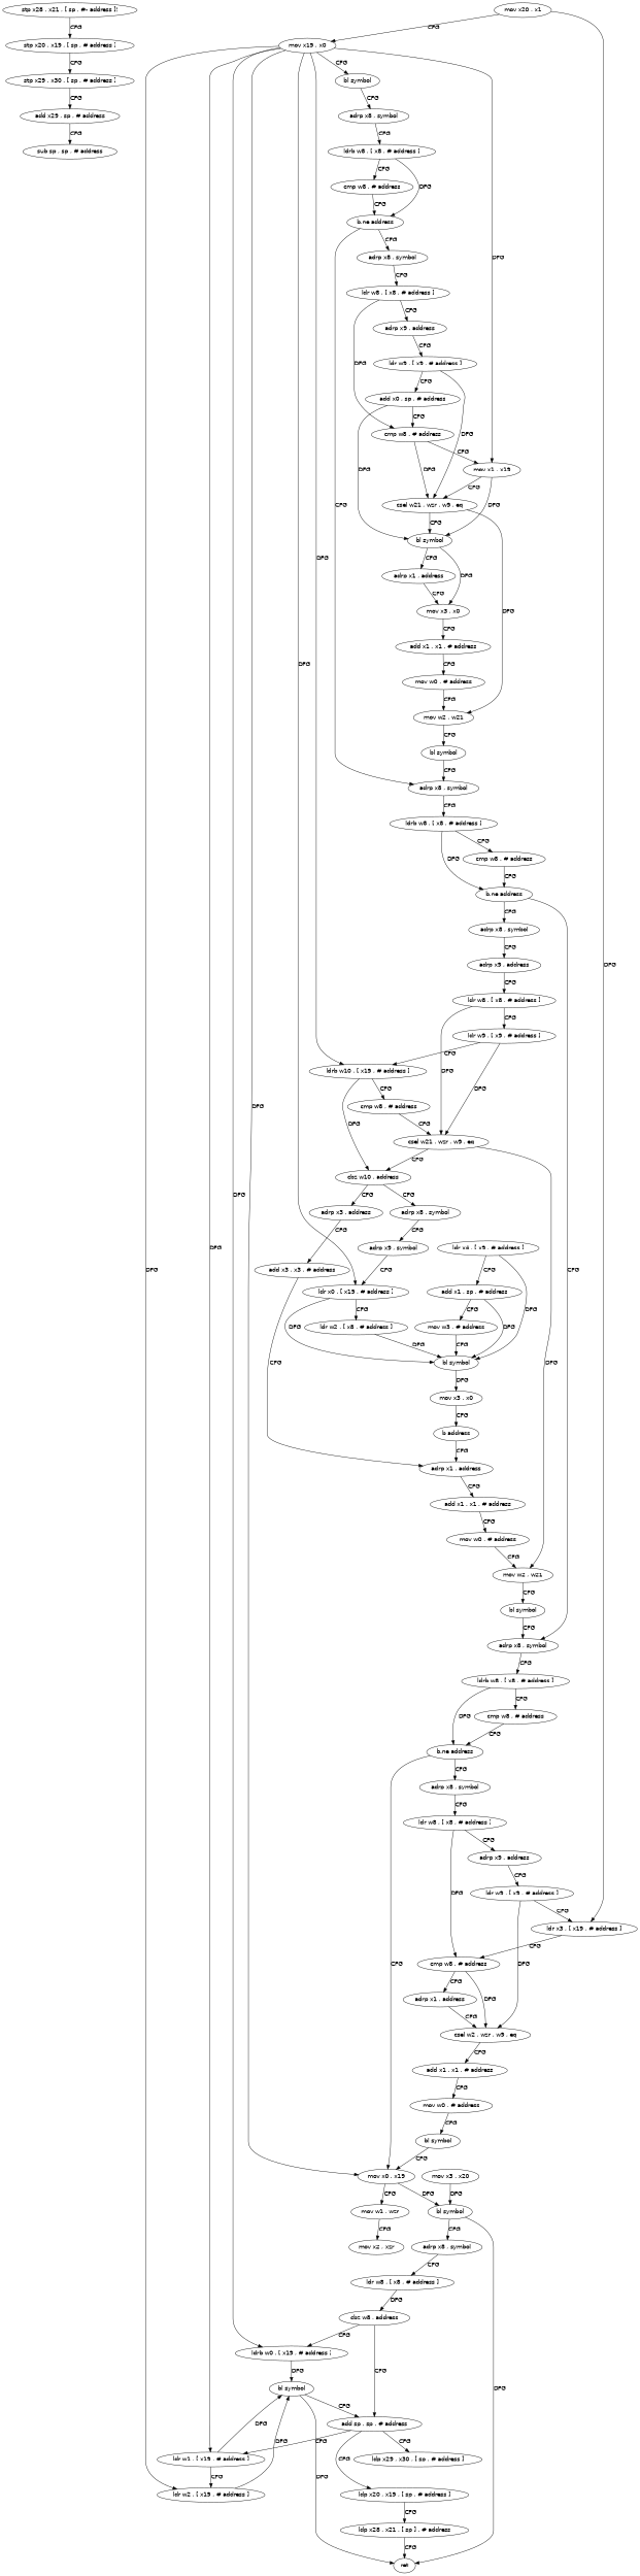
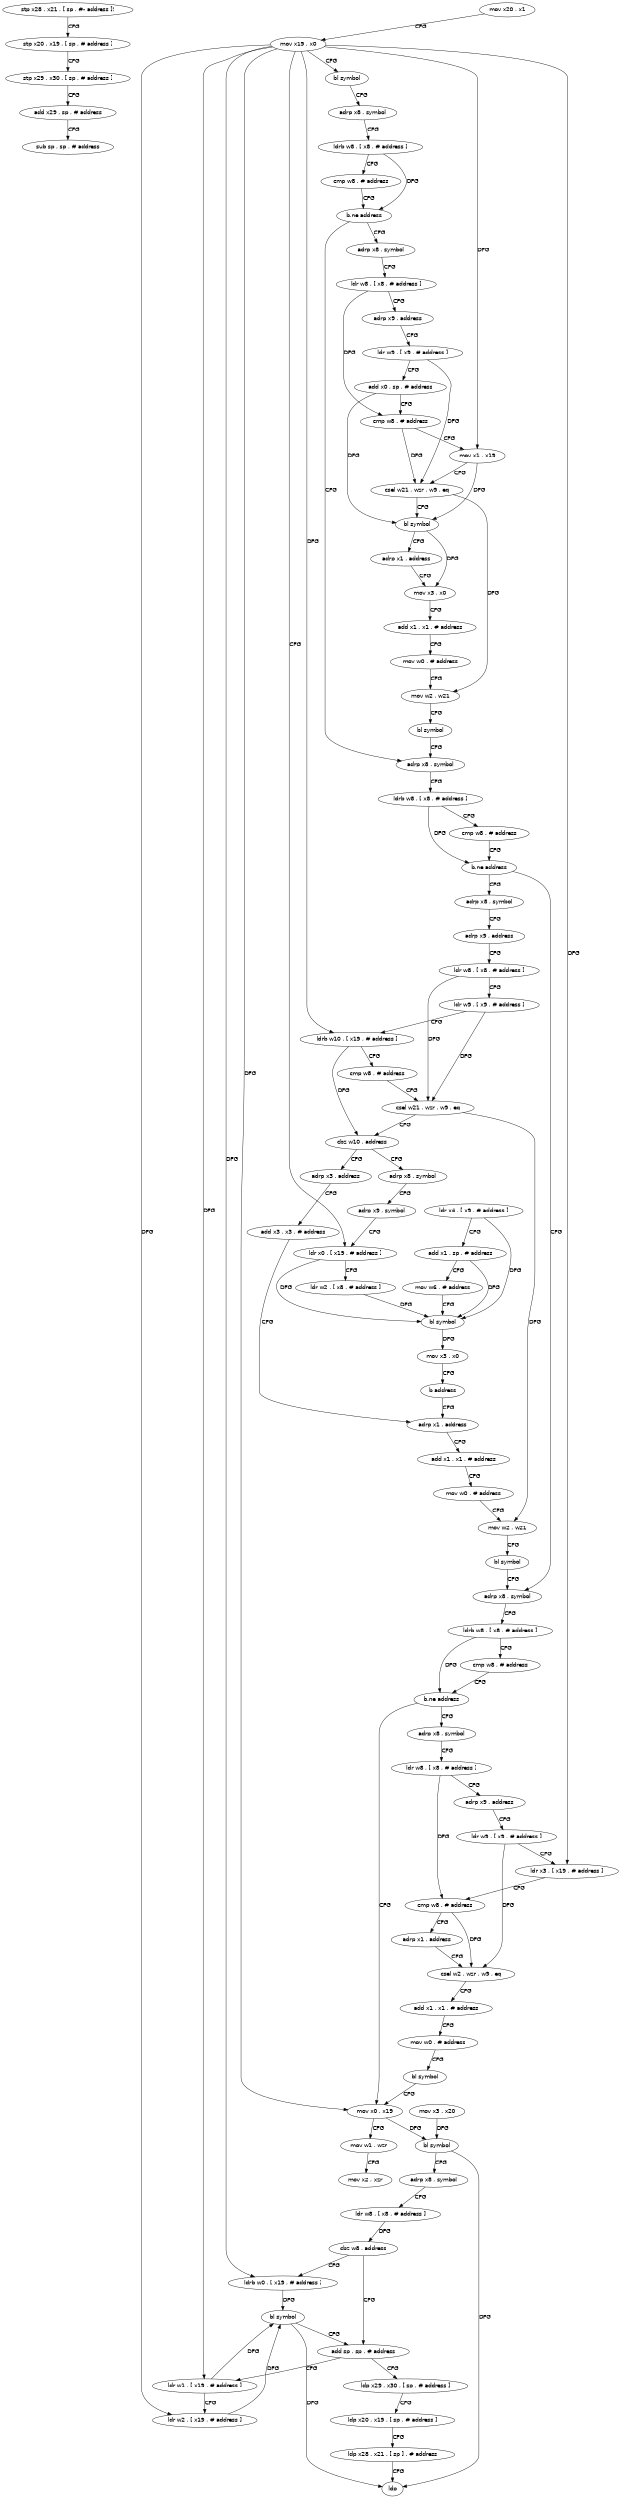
  digraph {
    fontname="DejaVu Sans"
    node [fontname="DejaVu Sans"]
    edge [fontname="DejaVu Sans"]
    n1 [label="stp x28 , x21 , [ sp , #- address ]!"]
    n2 [label="stp x20 , x19 , [ sp , # address ]"]
    n3 [label="stp x29 , x30 , [ sp , # address ]"]
    n4 [label="add x29 , sp , # address"]
    n5 [label="sub sp , sp , # address"]
    n6 [label="mov x20 , x1"]
    n7 [label="mov x19 , x0"]
    n8 [label="bl symbol"]
    n9 [label="mov x1 , x19"]
    n10 [label="mov x0 , x19"]
    n11 [label="ldrb w10 , [ x19 , # address ]"]
    n12 [label="ldrb w0 , [ x19 , # address ]"]
    n13 [label="ldr x3 , [ x19 , # address ]"]
    n14 [label="ldr x0 , [ x19 , # address ]"]
    n15 [label="ldr w1 , [ x19 , # address ]"]
    n16 [label="ldr w2 , [ x19 , # address ]"]
    n17 [label="mov x3 , x20"]
    n18 [label="bl symbol"]
    n19 [label="adrp x8 , symbol"]
    n20 [label="csel w21 , wzr , w9 , eq"]
    n21 [label="bl symbol"]
    n22 [label="mov w1 , wzr"]
    n23 [label="cmp w8 , # address"]
    n24 [label="cbz w10 , address"]
    n25 [label="bl symbol"]
    n26 [label="cmp w8 , # address"]
    n27 [label="ldr w2 , [ x8 , # address ]"]
    n28 [label="bl symbol"]
    n29 [label="ldrb w8 , [ x8 , # address ]"]
    n30 [label="cmp w8 , # address"]
    n31 [label="b.ne address"]
    n32 [label="adrp x8 , symbol"]
    n33 [label="adrp x8 , symbol"]
    n34 [label="ldrb w8 , [ x8 , # address ]"]
    n35 [label="ldr w8 , [ x8 , # address ]"]
    n36 [label="cmp w8 , # address"]
    n37 [label="b.ne address"]
    n38 [label="adrp x9 , address"]
    n39 [label="cmp w8 , # address"]
    n40 [label="adrp x8 , symbol"]
    n41 [label="adrp x8 , symbol"]
    n42 [label="ldrb w8 , [ x8 , # address ]"]
    n43 [label="adrp x9 , address"]
    n44 [label="cmp w8 , # address"]
    n45 [label="b.ne address"]
    n46 [label="ldr w8 , [ x8 , # address ]"]
    n47 [label="ldr w9 , [ x9 , # address ]"]
    n48 [label="add x0 , sp , # address"]
    n49 [label="mov w2 , w21"]
    n50 [label="adrp x1 , address"]
    n51 [label="mov x3 , x0"]
    n52 [label="bl symbol"]
    n53 [label="add x1 , x1 , # address"]
    n54 [label="mov w0 , # address"]
    n55 [label="adrp x8 , symbol"]
    n56 [label="ldr w8 , [ x8 , # address ]"]
    n57 [label="mov x2 , xzr"]
    n58 [label="adrp x8 , symbol"]
-   n59 [label=ret]
+   n59 [label=ldp]
    n60 [label="adrp x9 , address"]
    n61 [label="ldr w9 , [ x9 , # address ]"]
    n62 [label="csel w21 , wzr , w9 , eq"]
    n63 [label="mov w2 , w21"]
    n64 [label="adrp x3 , address"]
    n65 [label="adrp x8 , symbol"]
    n66 [label="bl symbol"]
    n67 [label="add x3 , x3 , # address"]
    n68 [label="adrp x9 , symbol"]
    n69 [label="adrp x1 , address"]
    n70 [label="ldr w8 , [ x8 , # address ]"]
    n71 [label="cbz w8 , address"]
    n72 [label="add sp , sp , # address"]
    n73 [label="ldp x29 , x30 , [ sp , # address ]"]
    n74 [label="ldp x20 , x19 , [ sp , # address ]"]
    n75 [label="ldr w9 , [ x9 , # address ]"]
    n76 [label="csel w2 , wzr , w9 , eq"]
    n77 [label="adrp x1 , address"]
    n78 [label="add x1 , x1 , # address"]
    n79 [label="mov w0 , # address"]
    n80 [label="bl symbol"]
    n81 [label="add x1 , x1 , # address"]
    n82 [label="mov w0 , # address"]
    n83 [label="mov x3 , x0"]
    n84 [label="ldr x4 , [ x9 , # address ]"]
    n85 [label="add x1 , sp , # address"]
-   n86 [label="mov w3 , # address"]
+   n86 [label="mov w6 , # address"]
    n87 [label="b address"]
    n88 [label="ldp x28 , x21 , [ sp ] , # address"]
    n1 -> n2 [label=CFG]
    n2 -> n3 [label=CFG]
    n3 -> n4 [label=CFG]
    n4 -> n5 [label=CFG]
    n6 -> n7 [label=CFG]
    n7 -> n8 [label=CFG]
    n7 -> n9 [label=DFG]
    n7 -> n10 [label=DFG]
    n7 -> n11 [label=DFG]
    n7 -> n12 [label=DFG]
-   n6 -> n13 [label=DFG]
-   n7 -> n14 [label=DFG]
+   n7 -> n13 [label=DFG]
+   n7 -> n14 [label=CFG]
    n7 -> n15 [label=DFG]
    n7 -> n16 [label=DFG]
    n8 -> n19 [label=CFG]
    n9 -> n20 [label=CFG]
    n9 -> n21 [label=DFG]
    n10 -> n18 [label=DFG]
    n10 -> n22 [label=CFG]
    n11 -> n23 [label=CFG]
    n11 -> n24 [label=DFG]
    n12 -> n25 [label=DFG]
    n13 -> n26 [label=CFG]
    n14 -> n27 [label=CFG]
    n14 -> n28 [label=DFG]
    n15 -> n16 [label=CFG]
    n15 -> n25 [label=DFG]
    n16 -> n25 [label=DFG]
    n17 -> n18 [label=DFG]
    n18 -> n58 [label=CFG]
    n18 -> n59 [label=DFG]
    n19 -> n29 [label=CFG]
    n20 -> n21 [label=CFG]
    n20 -> n49 [label=DFG]
    n21 -> n50 [label=CFG]
    n21 -> n51 [label=DFG]
    n22 -> n57 [label=CFG]
    n23 -> n62 [label=CFG]
    n24 -> n64 [label=CFG]
    n24 -> n65 [label=CFG]
    n25 -> n59 [label=DFG]
    n25 -> n72 [label=CFG]
    n26 -> n76 [label=DFG]
    n26 -> n77 [label=CFG]
    n27 -> n28 [label=DFG]
    n28 -> n83 [label=DFG]
    n29 -> n30 [label=CFG]
    n29 -> n31 [label=DFG]
    n30 -> n31 [label=CFG]
    n31 -> n32 [label=CFG]
    n31 -> n33 [label=CFG]
    n32 -> n34 [label=CFG]
    n33 -> n35 [label=CFG]
    n34 -> n36 [label=CFG]
    n34 -> n37 [label=DFG]
    n35 -> n38 [label=CFG]
    n35 -> n39 [label=DFG]
    n36 -> n37 [label=CFG]
    n37 -> n40 [label=CFG]
    n37 -> n41 [label=CFG]
    n38 -> n47 [label=CFG]
    n39 -> n9 [label=CFG]
    n39 -> n20 [label=DFG]
    n40 -> n42 [label=CFG]
    n41 -> n43 [label=CFG]
    n42 -> n44 [label=CFG]
    n42 -> n45 [label=DFG]
    n43 -> n46 [label=CFG]
    n44 -> n45 [label=CFG]
    n45 -> n10 [label=CFG]
    n45 -> n55 [label=CFG]
    n46 -> n61 [label=CFG]
    n46 -> n62 [label=DFG]
    n47 -> n20 [label=DFG]
    n47 -> n48 [label=CFG]
    n48 -> n21 [label=DFG]
    n48 -> n39 [label=CFG]
    n49 -> n52 [label=CFG]
    n50 -> n51 [label=CFG]
    n51 -> n53 [label=CFG]
    n52 -> n32 [label=CFG]
    n53 -> n54 [label=CFG]
    n54 -> n49 [label=CFG]
    n55 -> n56 [label=CFG]
    n56 -> n26 [label=DFG]
    n56 -> n60 [label=CFG]
    n58 -> n70 [label=CFG]
    n60 -> n75 [label=CFG]
    n61 -> n11 [label=CFG]
    n61 -> n62 [label=DFG]
    n62 -> n24 [label=CFG]
    n62 -> n63 [label=DFG]
    n63 -> n66 [label=CFG]
    n64 -> n67 [label=CFG]
    n65 -> n68 [label=CFG]
    n66 -> n40 [label=CFG]
    n67 -> n69 [label=CFG]
    n68 -> n14 [label=CFG]
    n69 -> n81 [label=CFG]
    n70 -> n71 [label=DFG]
    n71 -> n12 [label=CFG]
    n71 -> n72 [label=CFG]
    n72 -> n15 [label=CFG]
    n72 -> n73 [label=CFG]
-   n72 -> n74 [label=CFG]
+   n73 -> n74 [label=CFG]
    n74 -> n88 [label=CFG]
    n75 -> n13 [label=CFG]
    n75 -> n76 [label=DFG]
    n76 -> n78 [label=CFG]
    n77 -> n76 [label=CFG]
    n78 -> n79 [label=CFG]
    n79 -> n80 [label=CFG]
    n80 -> n10 [label=CFG]
    n81 -> n82 [label=CFG]
    n82 -> n63 [label=CFG]
    n83 -> n87 [label=CFG]
    n84 -> n28 [label=DFG]
    n84 -> n85 [label=CFG]
    n85 -> n28 [label=DFG]
    n85 -> n86 [label=CFG]
    n86 -> n28 [label=CFG]
    n87 -> n69 [label=CFG]
    n88 -> n59 [label=CFG]
  }
